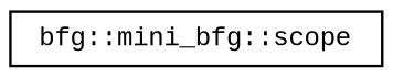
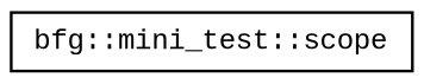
  digraph {
    rankdir=LR
    fontname="Liberation Mono"
-   n1 [color=black fillcolor=white fontname="Liberation Mono" fontsize=10 height=0.2 label="bfg::mini_bfg::scope" shape=record style=filled width=0.4]
+   n1 [color=black fillcolor=white fontname="Liberation Mono" fontsize=10 height=0.2 label="bfg::mini_test::scope" shape=record style=filled width=0.4]
  }
